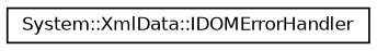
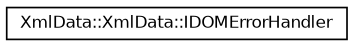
  digraph {
    rankdir=LR
-   n1 [color=black fillcolor=white fontname=Helvetica fontsize=10 height=0.2 label="System::XmlData::IDOMErrorHandler" shape=record style=filled width=0.4]
+   n1 [color=black fillcolor=white fontname=Helvetica fontsize=10 height=0.2 label="XmlData::XmlData::IDOMErrorHandler" shape=record style=filled width=0.4]
  }
